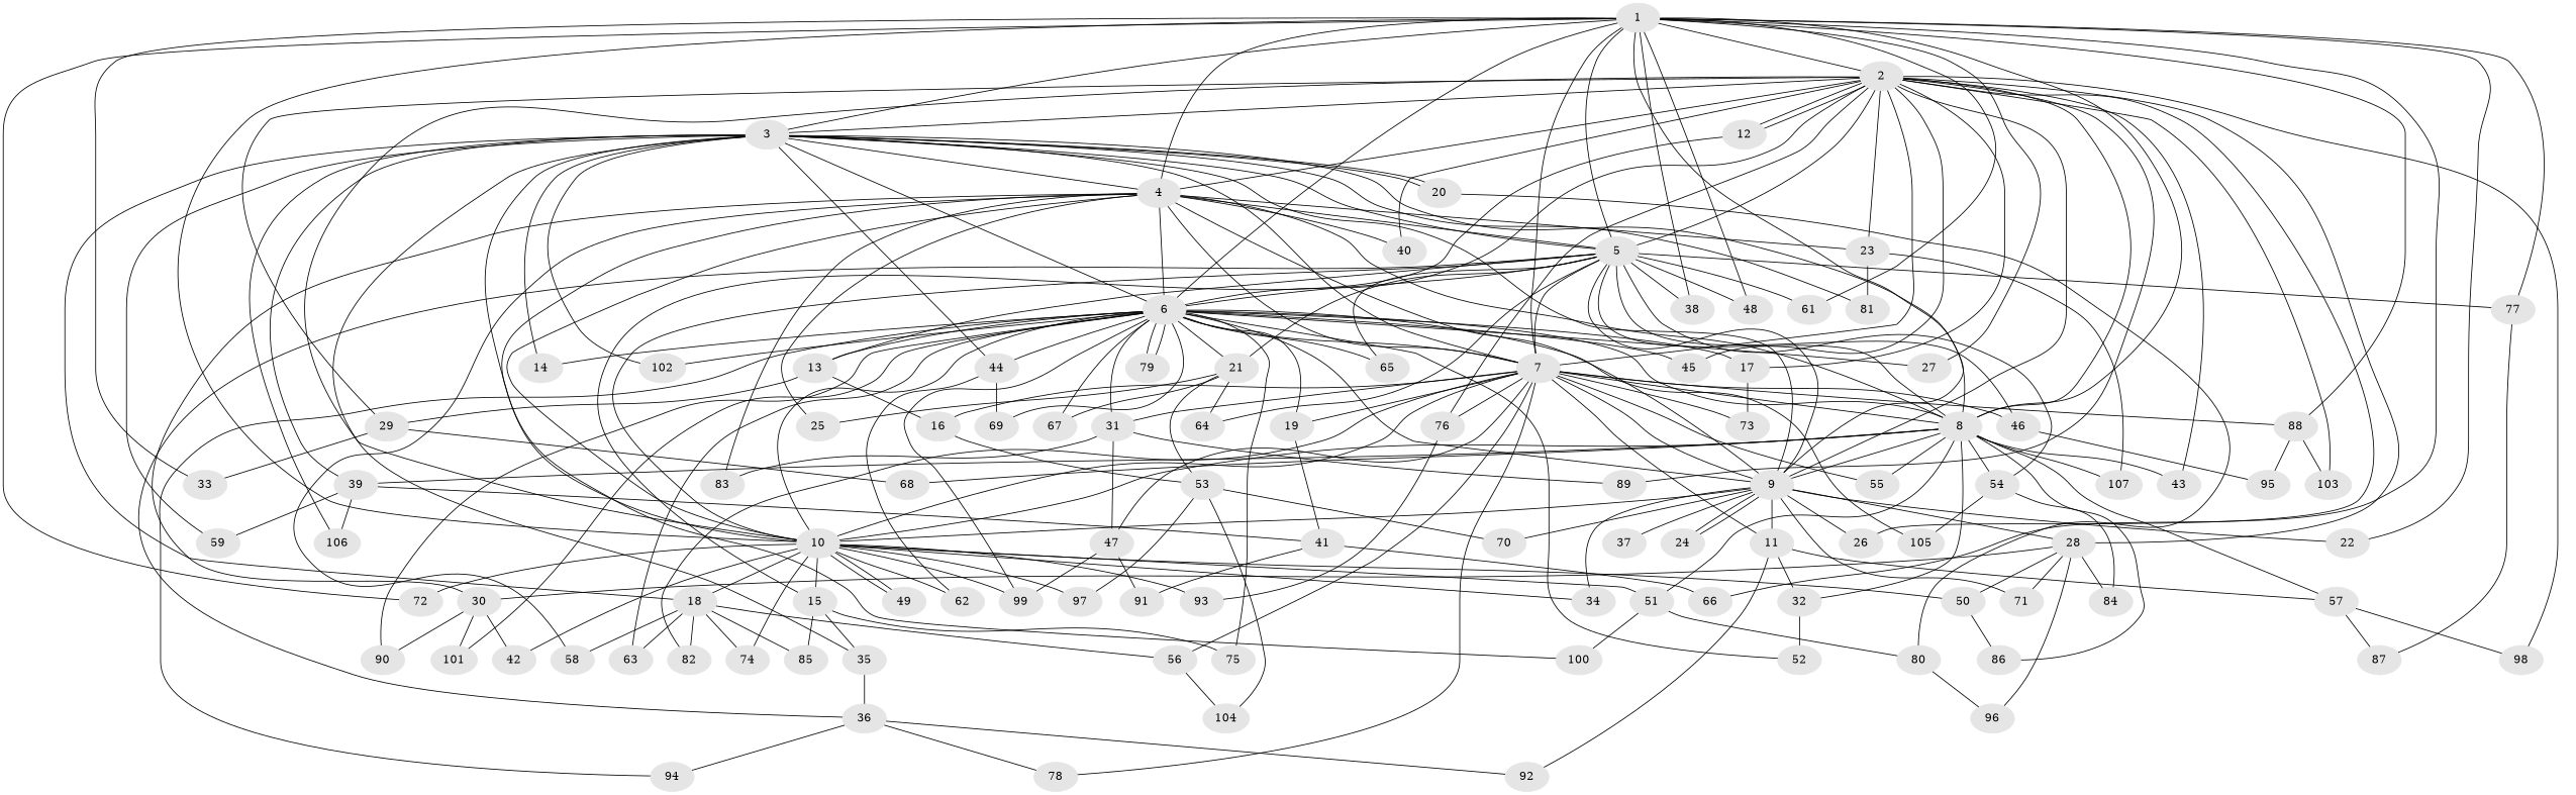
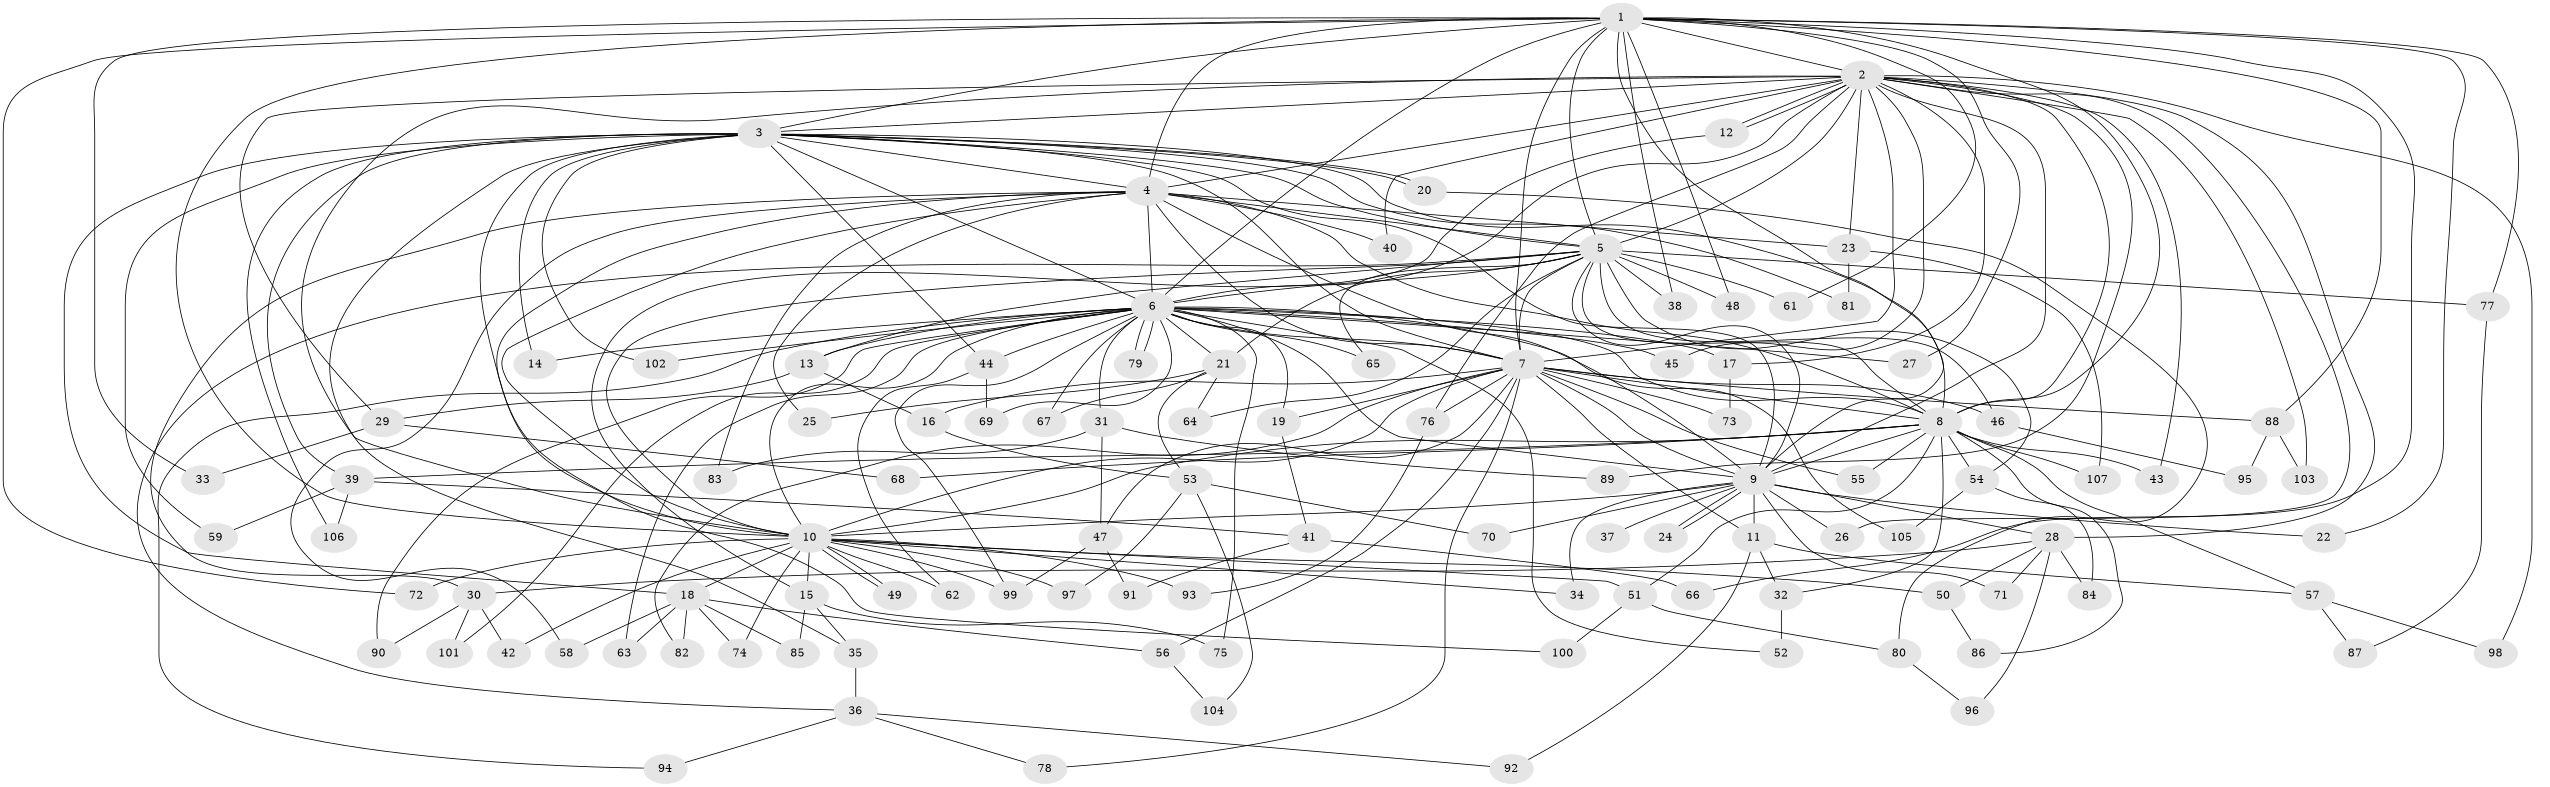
  graph {
    node [color=gray90 style=filled]
    1
    2
    3
    4
    5
    6
    7
    8
    9
    10
    22
    27
    33
    38
    48
    61
    66
    72
    77
    88
    12
    17
    23
    26
    28
    29
    40
    43
    45
    76
    89
    98
    103
    14
    18
    20
    35
    39
    44
    59
    81
    102
    106
    25
    30
    58
    83
    100
    13
    21
    36
    46
    54
    64
    65
    19
    31
    52
    63
    67
    69
    75
    79
    90
    94
    101
    105
    99
    11
    16
    47
    55
    56
    73
    78
    82
    32
    51
    57
    68
    86
    107
    37
    24
    34
    70
    71
    15
    42
    49
    50
    62
    74
    93
    97
    87
    95
    84
    96
    85
    80
    41
    53
    92
    91
    104
    1 -- 2
    1 -- 3
    1 -- 4
    1 -- 5
    1 -- 6
    1 -- 7
    1 -- 8
    1 -- 9
    1 -- 10
    1 -- 22
    1 -- 27
    1 -- 33
    1 -- 38
    1 -- 48
    1 -- 61
    1 -- 66
    1 -- 72
    1 -- 77
    1 -- 88
    2 -- 3
    2 -- 4
    2 -- 5
    2 -- 6
    2 -- 7
    2 -- 8
    2 -- 9
    2 -- 10
    2 -- 12
    2 -- 12
    2 -- 17
    2 -- 23
    2 -- 26
    2 -- 28
    2 -- 29
    2 -- 40
    2 -- 43
    2 -- 45
    2 -- 76
    2 -- 89
    2 -- 98
    2 -- 103
    3 -- 4
    3 -- 5
    3 -- 6
    3 -- 7
    3 -- 8
    3 -- 9
    3 -- 10
    3 -- 14
    3 -- 18
    3 -- 20
    3 -- 20
    3 -- 35
    3 -- 39
    3 -- 44
    3 -- 59
    3 -- 81
    3 -- 102
    3 -- 106
    4 -- 5
    4 -- 6
    4 -- 7
    4 -- 8
    4 -- 9
    4 -- 10
    4 -- 23
    4 -- 40
    4 -- 25
    4 -- 30
    4 -- 58
    4 -- 83
    4 -- 100
    5 -- 6
    5 -- 7
    5 -- 8
    5 -- 9
    5 -- 10
    5 -- 38
    5 -- 48
    5 -- 61
    5 -- 77
    5 -- 13
    5 -- 21
    5 -- 36
    5 -- 46
    5 -- 54
    5 -- 64
    5 -- 65
    6 -- 7
    6 -- 8
    6 -- 9
    6 -- 10
    6 -- 27
    6 -- 17
    6 -- 45
    6 -- 14
    6 -- 44
    6 -- 102
    6 -- 13
    6 -- 21
    6 -- 65
    6 -- 19
    6 -- 31
    6 -- 52
    6 -- 63
    6 -- 67
    6 -- 69
    6 -- 75
    6 -- 79
    6 -- 79
    6 -- 90
    6 -- 94
    6 -- 101
    6 -- 105
    6 -- 99
    7 -- 8
    7 -- 9
    7 -- 10
    7 -- 88
    7 -- 76
    7 -- 46
    7 -- 19
-   7 -- 31
    7 -- 11
    7 -- 16
    7 -- 47
    7 -- 55
    7 -- 56
    7 -- 73
    7 -- 78
    7 -- 82
    8 -- 9
    8 -- 10
    8 -- 43
    8 -- 39
    8 -- 54
    8 -- 55
    8 -- 32
    8 -- 51
    8 -- 57
    8 -- 68
    8 -- 86
    8 -- 107
    9 -- 10
    9 -- 22
    9 -- 26
    9 -- 28
    9 -- 11
    9 -- 37
    9 -- 24
    9 -- 24
    9 -- 34
    9 -- 70
    9 -- 71
    10 -- 72
    10 -- 18
    10 -- 99
    10 -- 51
    10 -- 34
    10 -- 15
    10 -- 42
    10 -- 49
    10 -- 49
    10 -- 50
    10 -- 62
    10 -- 74
    10 -- 93
    10 -- 97
    77 -- 87
    88 -- 103
    88 -- 95
    12 -- 15
    17 -- 73
    23 -- 81
    23 -- 107
    28 -- 30
    28 -- 71
    28 -- 50
    28 -- 84
    28 -- 96
    29 -- 33
    29 -- 68
    76 -- 93
    18 -- 58
    18 -- 63
    18 -- 56
    18 -- 82
    18 -- 74
    18 -- 85
    20 -- 80
    35 -- 36
    39 -- 59
    39 -- 106
    39 -- 41
    44 -- 69
    44 -- 62
    30 -- 90
    30 -- 101
    30 -- 42
    13 -- 29
    13 -- 16
    21 -- 25
    21 -- 64
    21 -- 67
    21 -- 53
    36 -- 94
    36 -- 78
    36 -- 92
    46 -- 95
    54 -- 105
    54 -- 84
    19 -- 41
    31 -- 89
    31 -- 83
    31 -- 47
    11 -- 32
    11 -- 57
    11 -- 92
    16 -- 53
    47 -- 99
    47 -- 91
    56 -- 104
    32 -- 52
    51 -- 100
    51 -- 80
    57 -- 98
    57 -- 87
    15 -- 35
    15 -- 75
    15 -- 85
    50 -- 86
    80 -- 96
    41 -- 66
    41 -- 91
    53 -- 70
    53 -- 97
    53 -- 104
  }
